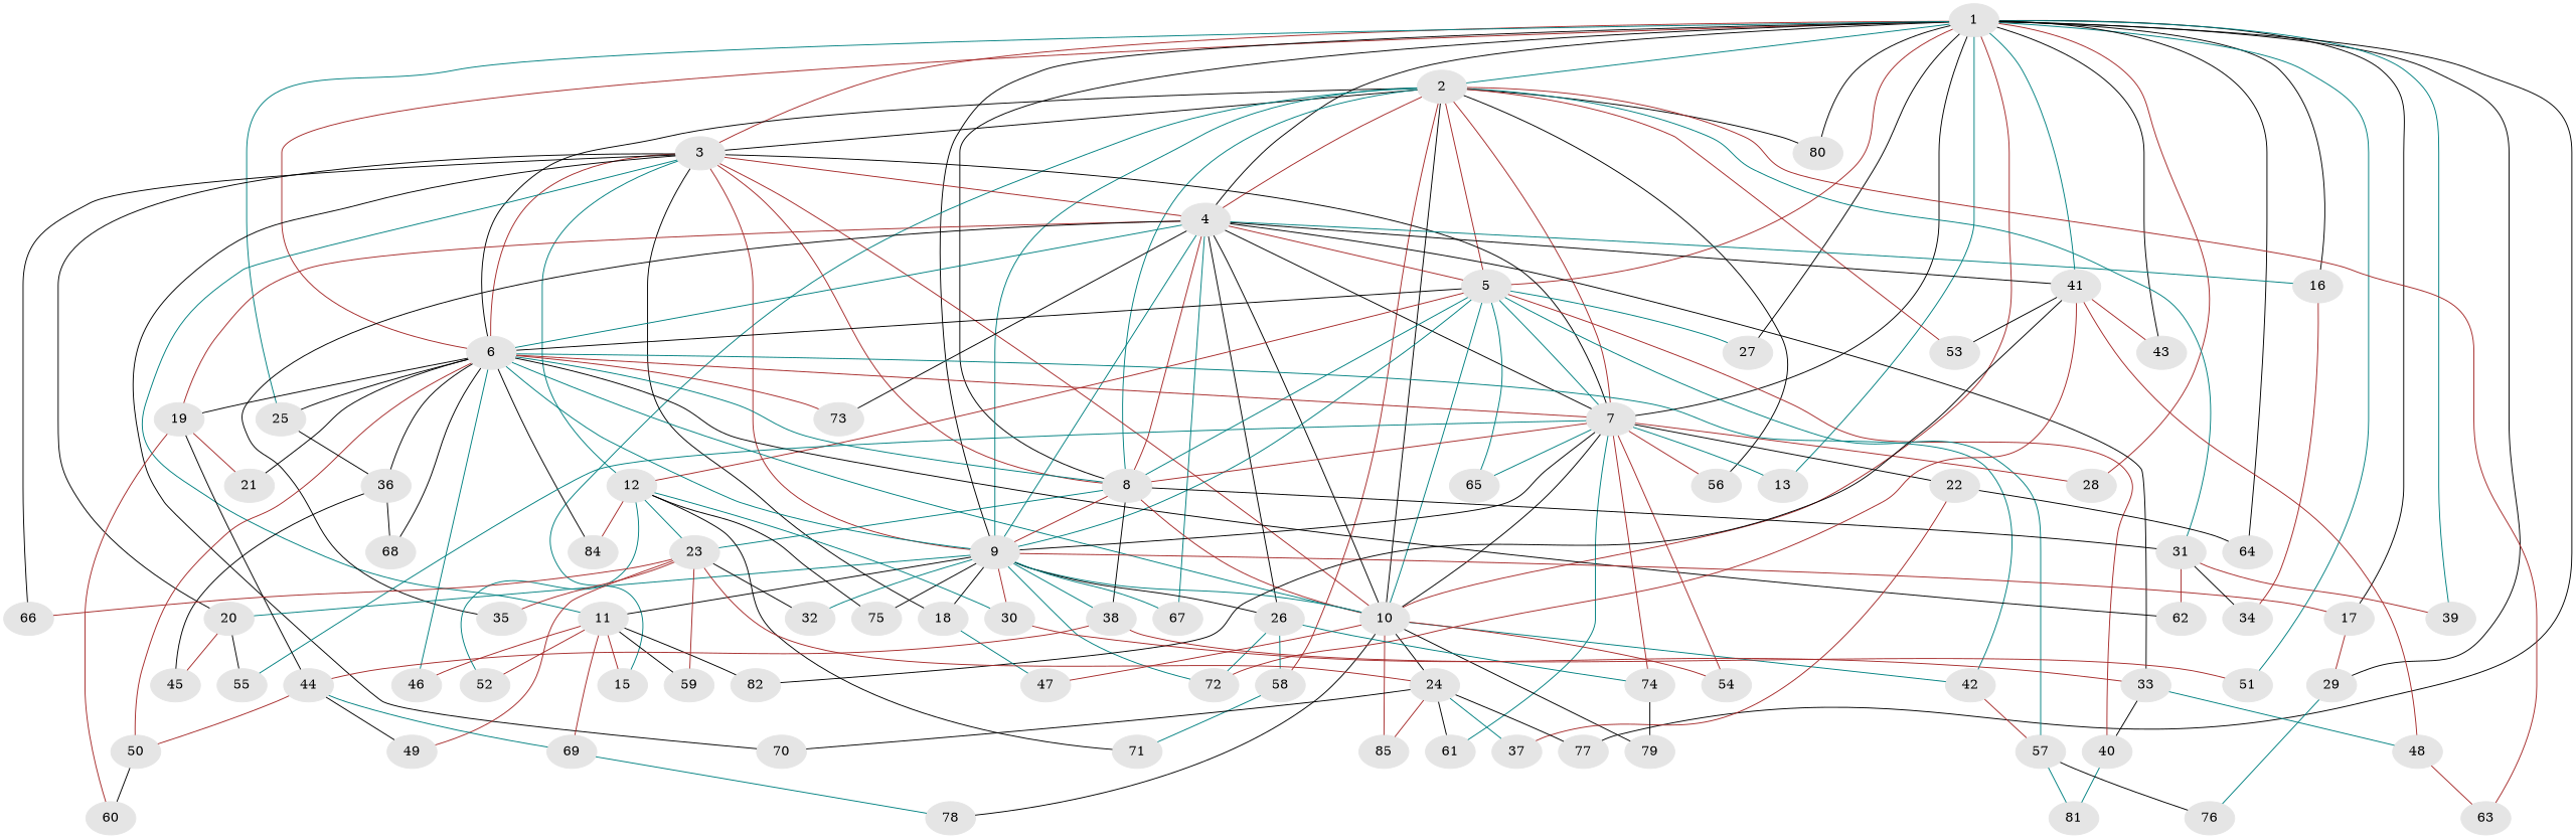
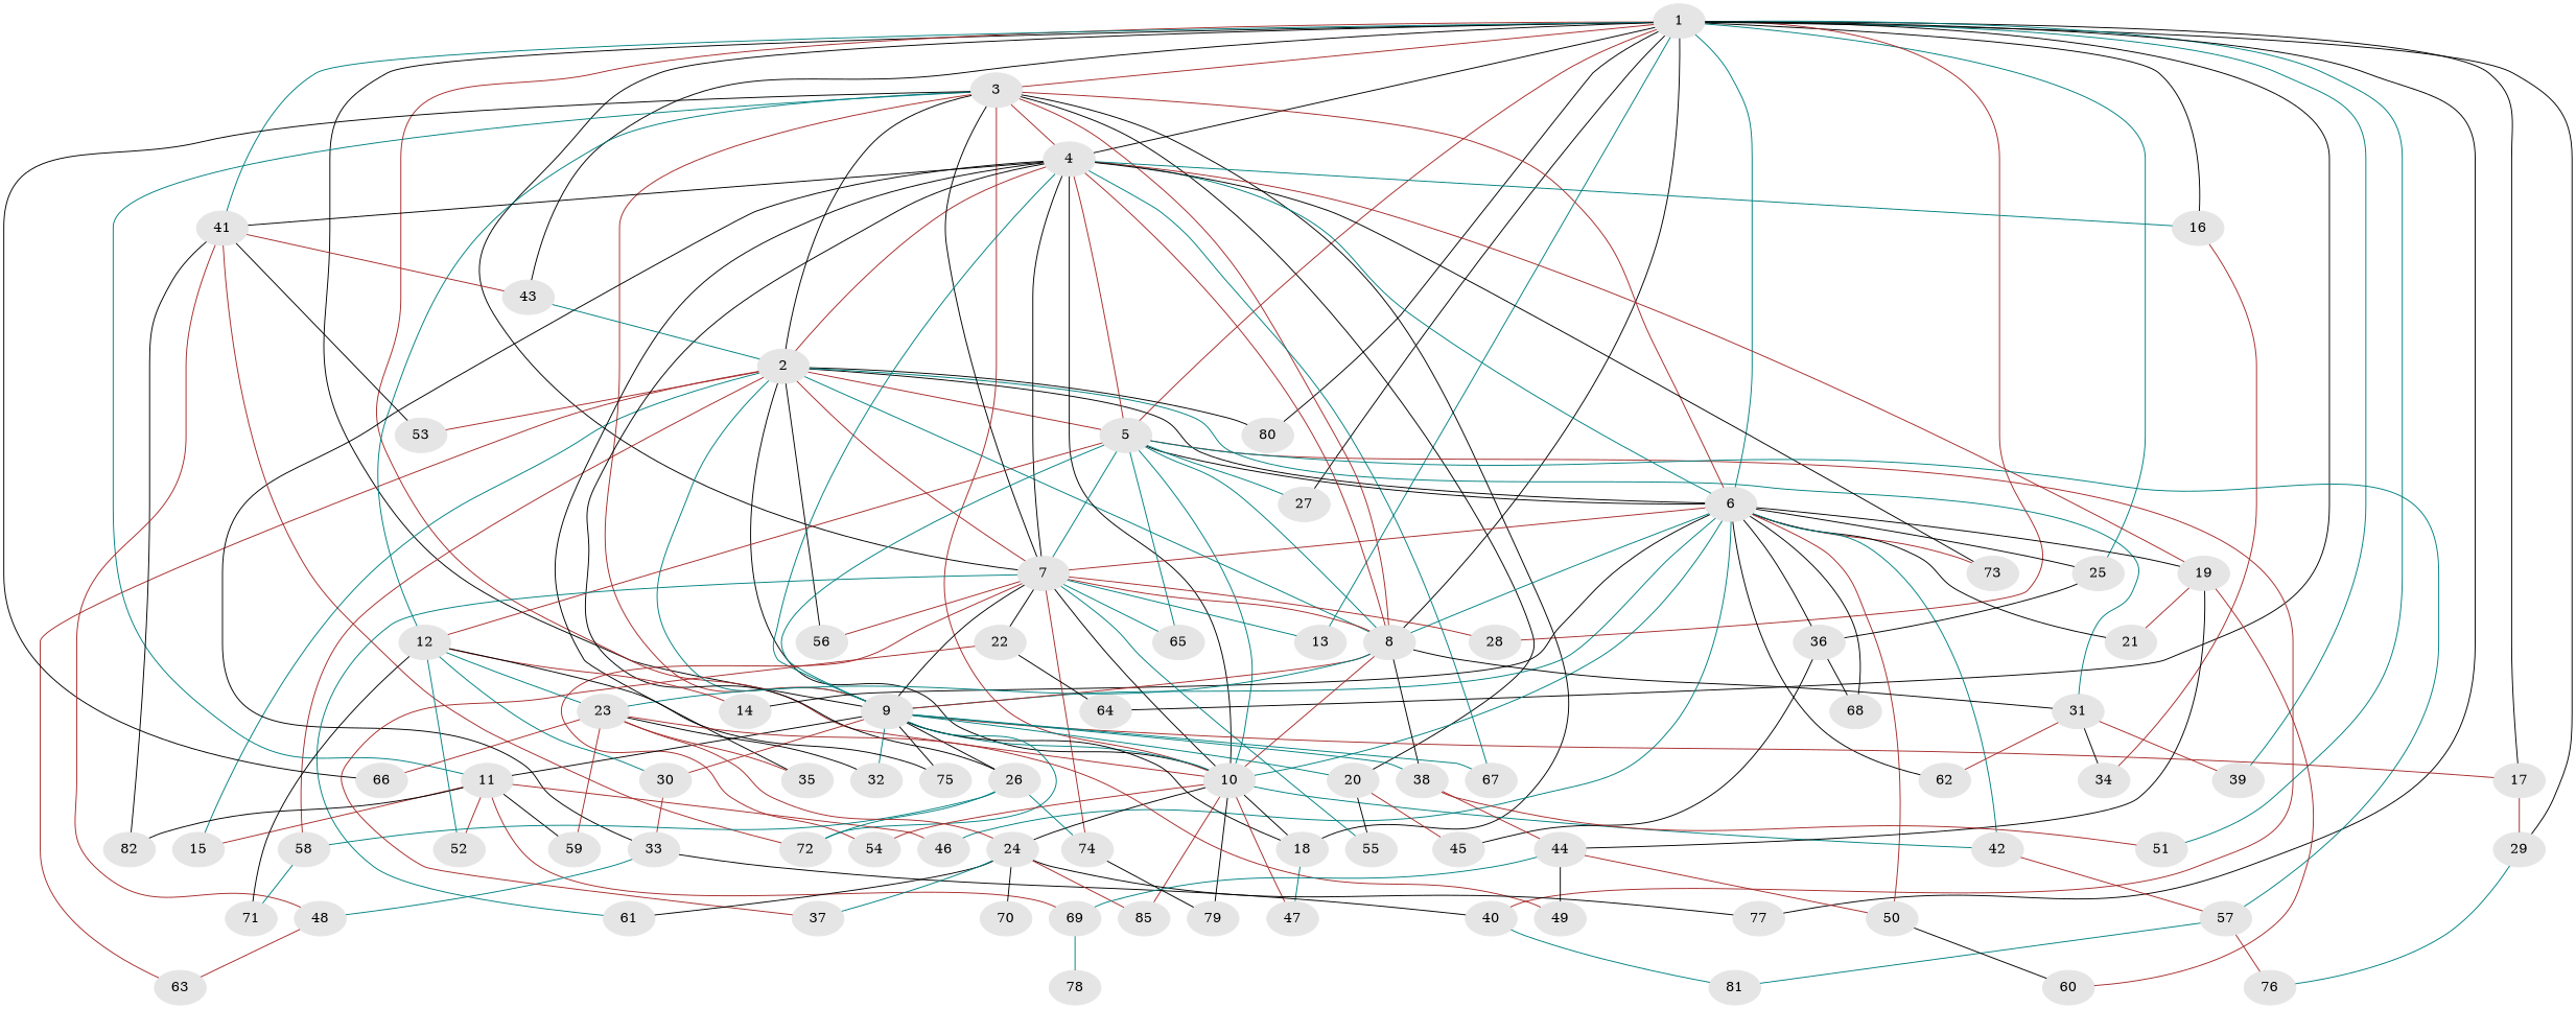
  graph {
    node [color=gray90 style=filled]
    edge [color=black]
    1
    2
    3
    4
    5
    6
    7
    8
    9
    10
    13
    16
    17
    25
    27
    28
    29
    39
    41
    43
    51
    64
    77
    80
    15
    31
    53
    56
    58
    63
    11
    12
    18
    20
    66
    70
    19
    26
    33
    35
    67
    73
    40
    57
    65
-   14 [label=84]
+   14
    21
    36
    42
    46
    50
    62
    68
    22
    54
    55
    61
    74
    23
    38
    30
    32
    75
    72
    24
    47
    78
    79
    n69 [label=85]
    34
    76
    82
    48
    71
    52
    59
    69
    45
    44
    60
    81
    37
    49
-   1 -- 2 [color=teal]
+   43 -- 2 [color=teal]
    1 -- 3 [color=brown]
    1 -- 4
    1 -- 5 [color=brown]
-   1 -- 6 [color=brown]
+   1 -- 6 [color=teal]
    1 -- 7
    1 -- 8
    1 -- 9
    1 -- 10 [color=brown]
    1 -- 13 [color=teal]
    1 -- 16
    1 -- 17
    1 -- 25 [color=teal]
    1 -- 27
    1 -- 28 [color=brown]
    1 -- 29
    1 -- 39 [color=teal]
    1 -- 41 [color=teal]
    1 -- 43
    1 -- 51 [color=teal]
    1 -- 64
    1 -- 77
    1 -- 80
    2 -- 3
    2 -- 4 [color=brown]
    2 -- 5 [color=brown]
    2 -- 6
    2 -- 7 [color=brown]
    2 -- 8 [color=teal]
    2 -- 9 [color=teal]
    2 -- 10
    2 -- 80
    2 -- 15 [color=teal]
    2 -- 31 [color=teal]
    2 -- 53 [color=brown]
    2 -- 56
    2 -- 58 [color=brown]
    2 -- 63 [color=brown]
    3 -- 4 [color=brown]
    3 -- 6 [color=brown]
    3 -- 7
    3 -- 8 [color=brown]
    3 -- 9 [color=brown]
    3 -- 10 [color=brown]
    3 -- 11 [color=teal]
    3 -- 12 [color=teal]
    3 -- 18
    3 -- 20
    3 -- 66
-   3 -- 70
    4 -- 5 [color=brown]
    4 -- 6 [color=teal]
    4 -- 7
    4 -- 8 [color=brown]
    4 -- 9 [color=teal]
    4 -- 10
    4 -- 16 [color=teal]
    4 -- 41
    4 -- 19 [color=brown]
    4 -- 26
    4 -- 33
    4 -- 35
    4 -- 67 [color=teal]
    4 -- 73
    5 -- 6
    5 -- 7 [color=teal]
    5 -- 8 [color=teal]
    5 -- 9 [color=teal]
    5 -- 10 [color=teal]
    5 -- 27 [color=teal]
    5 -- 12 [color=brown]
    5 -- 40 [color=brown]
    5 -- 57 [color=teal]
    5 -- 65 [color=teal]
    6 -- 7 [color=brown]
    6 -- 8 [color=teal]
    6 -- 9 [color=teal]
    6 -- 10 [color=teal]
    6 -- 25
    6 -- 19
    6 -- 73 [color=brown]
    6 -- 14
    6 -- 21
    6 -- 36
    6 -- 42 [color=teal]
    6 -- 46 [color=teal]
    6 -- 50 [color=brown]
    6 -- 62
    6 -- 68
    7 -- 8 [color=brown]
    7 -- 9
    7 -- 10
    7 -- 13 [color=teal]
    7 -- 28 [color=brown]
    7 -- 56 [color=brown]
    7 -- 65 [color=teal]
    7 -- 22
    7 -- 54 [color=brown]
    7 -- 55 [color=teal]
    7 -- 61 [color=teal]
    7 -- 74 [color=brown]
    8 -- 9 [color=brown]
    8 -- 10 [color=brown]
    8 -- 31
    8 -- 23 [color=teal]
    8 -- 38
    9 -- 10 [color=teal]
    9 -- 17 [color=brown]
    9 -- 11
    9 -- 18
    9 -- 20 [color=teal]
    9 -- 26
    9 -- 67 [color=teal]
    9 -- 38 [color=teal]
    9 -- 30 [color=brown]
    9 -- 32 [color=teal]
    9 -- 75
    9 -- 72 [color=teal]
    10 -- 42 [color=teal]
    10 -- 54 [color=brown]
    10 -- 24
    10 -- 47 [color=brown]
-   10 -- 78
+   10 -- 18
    10 -- 79
    10 -- n69 [color=brown]
    16 -- 34 [color=brown]
    17 -- 29 [color=brown]
    25 -- 36
    29 -- 76 [color=teal]
    41 -- 43 [color=brown]
    41 -- 53
    41 -- 72 [color=brown]
    41 -- 82
    41 -- 48 [color=brown]
    31 -- 39 [color=brown]
    31 -- 62 [color=brown]
    31 -- 34
    58 -- 71 [color=teal]
    11 -- 15 [color=brown]
    11 -- 46 [color=brown]
    11 -- 82
    11 -- 52 [color=brown]
    11 -- 59
    11 -- 69 [color=brown]
    12 -- 14 [color=brown]
    12 -- 23 [color=teal]
    12 -- 30 [color=teal]
    12 -- 75
    12 -- 71
    12 -- 52 [color=teal]
    18 -- 47 [color=teal]
    20 -- 55
    20 -- 45 [color=brown]
    19 -- 21 [color=brown]
    19 -- 44
    19 -- 60 [color=brown]
    26 -- 58 [color=teal]
    26 -- 74 [color=teal]
    26 -- 72 [color=teal]
    33 -- 40
    33 -- 48 [color=teal]
    40 -- 81 [color=teal]
-   57 -- 76
+   57 -- 76 [color=brown]
    57 -- 81 [color=teal]
    36 -- 68
    36 -- 45
    42 -- 57 [color=brown]
    50 -- 60
    22 -- 64
    22 -- 37 [color=brown]
    74 -- 79
    23 -- 66 [color=brown]
    23 -- 35 [color=brown]
    23 -- 32
    23 -- 24 [color=brown]
    23 -- 59 [color=brown]
    23 -- 49 [color=brown]
    38 -- 51 [color=brown]
    38 -- 44 [color=brown]
    30 -- 33 [color=brown]
    24 -- 77
    24 -- 70
    24 -- 61
    24 -- n69 [color=brown]
    24 -- 37 [color=teal]
    48 -- 63 [color=brown]
    69 -- 78 [color=teal]
    44 -- 50 [color=brown]
    44 -- 69 [color=teal]
    44 -- 49
  }
